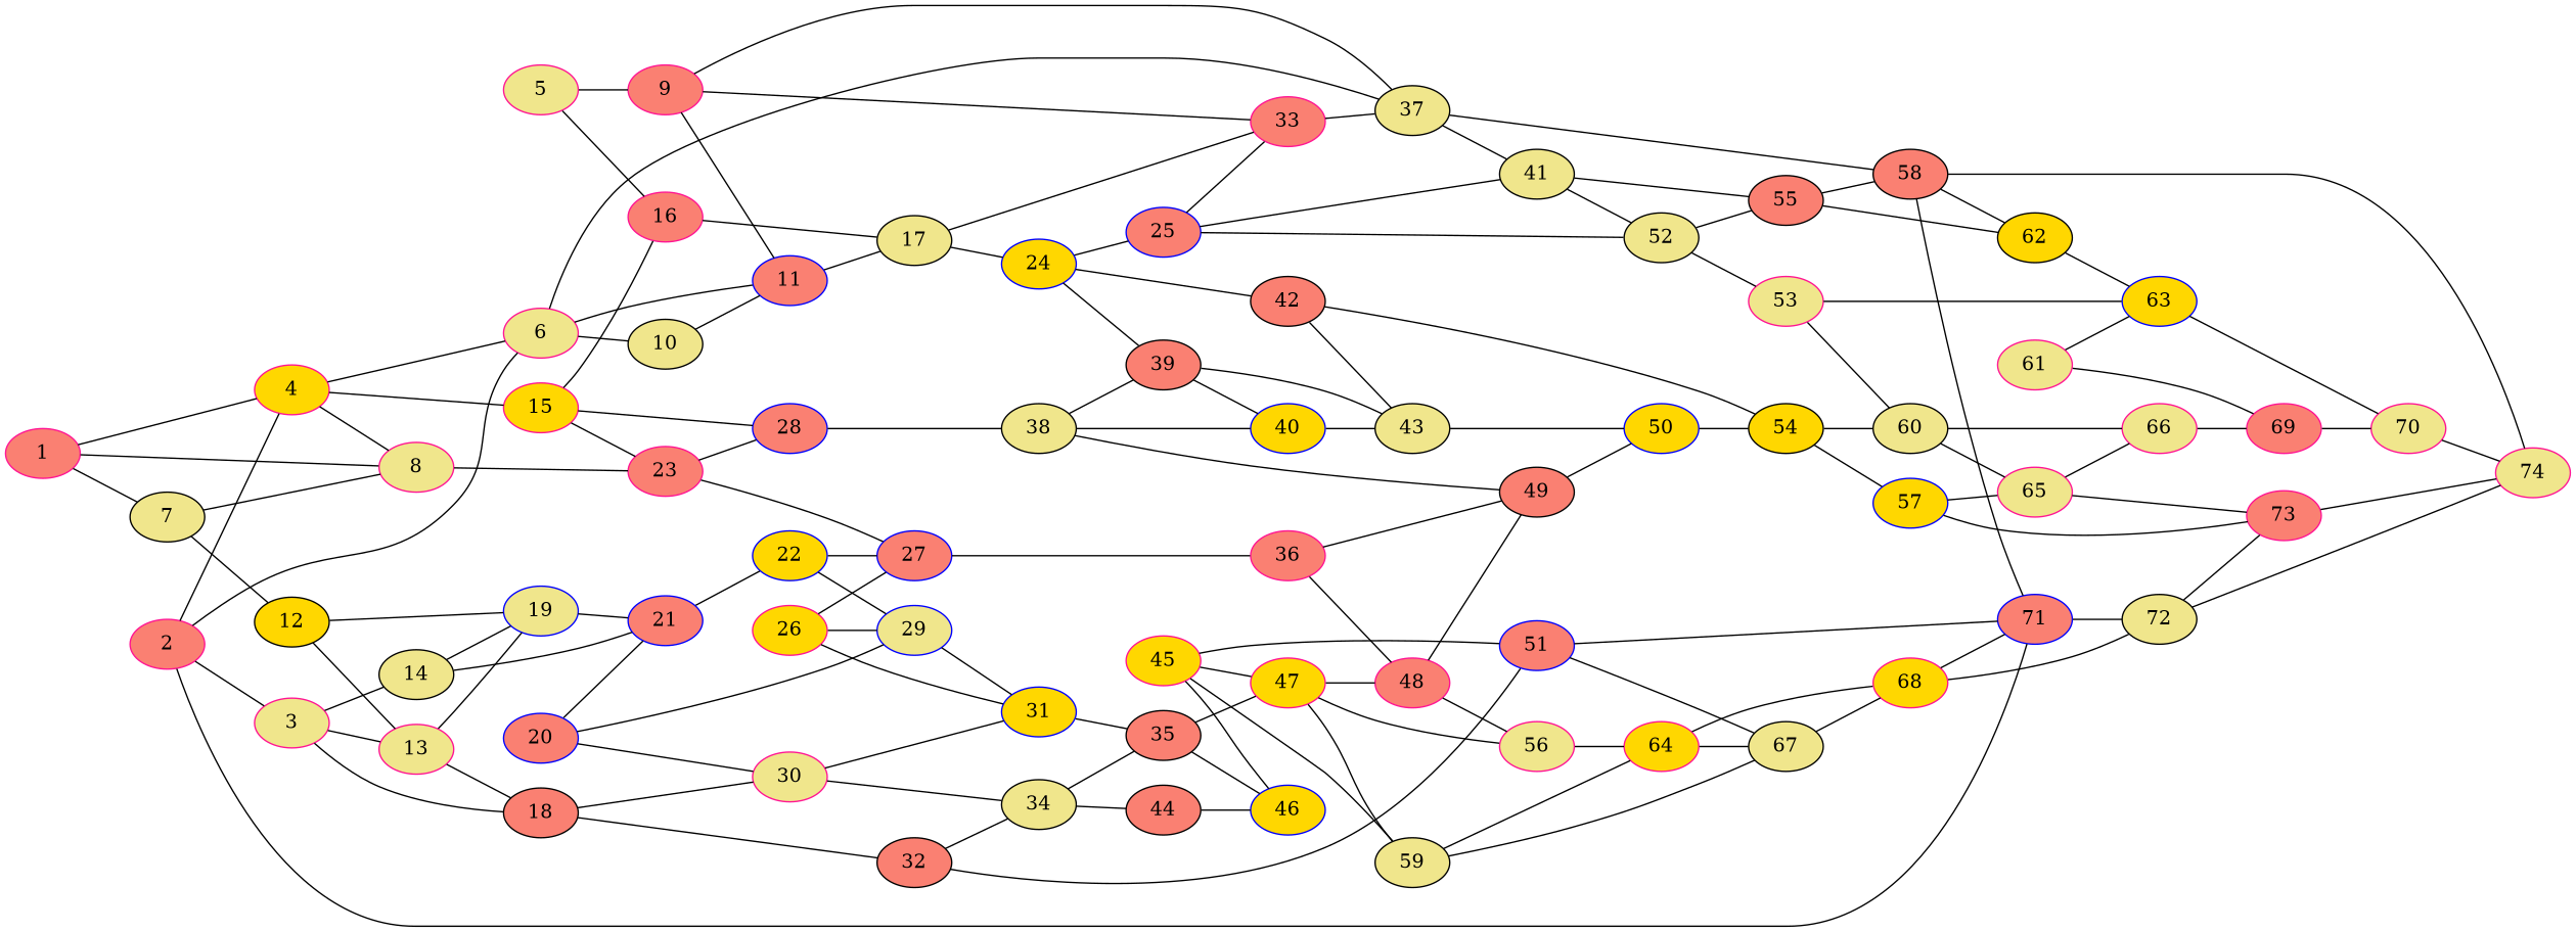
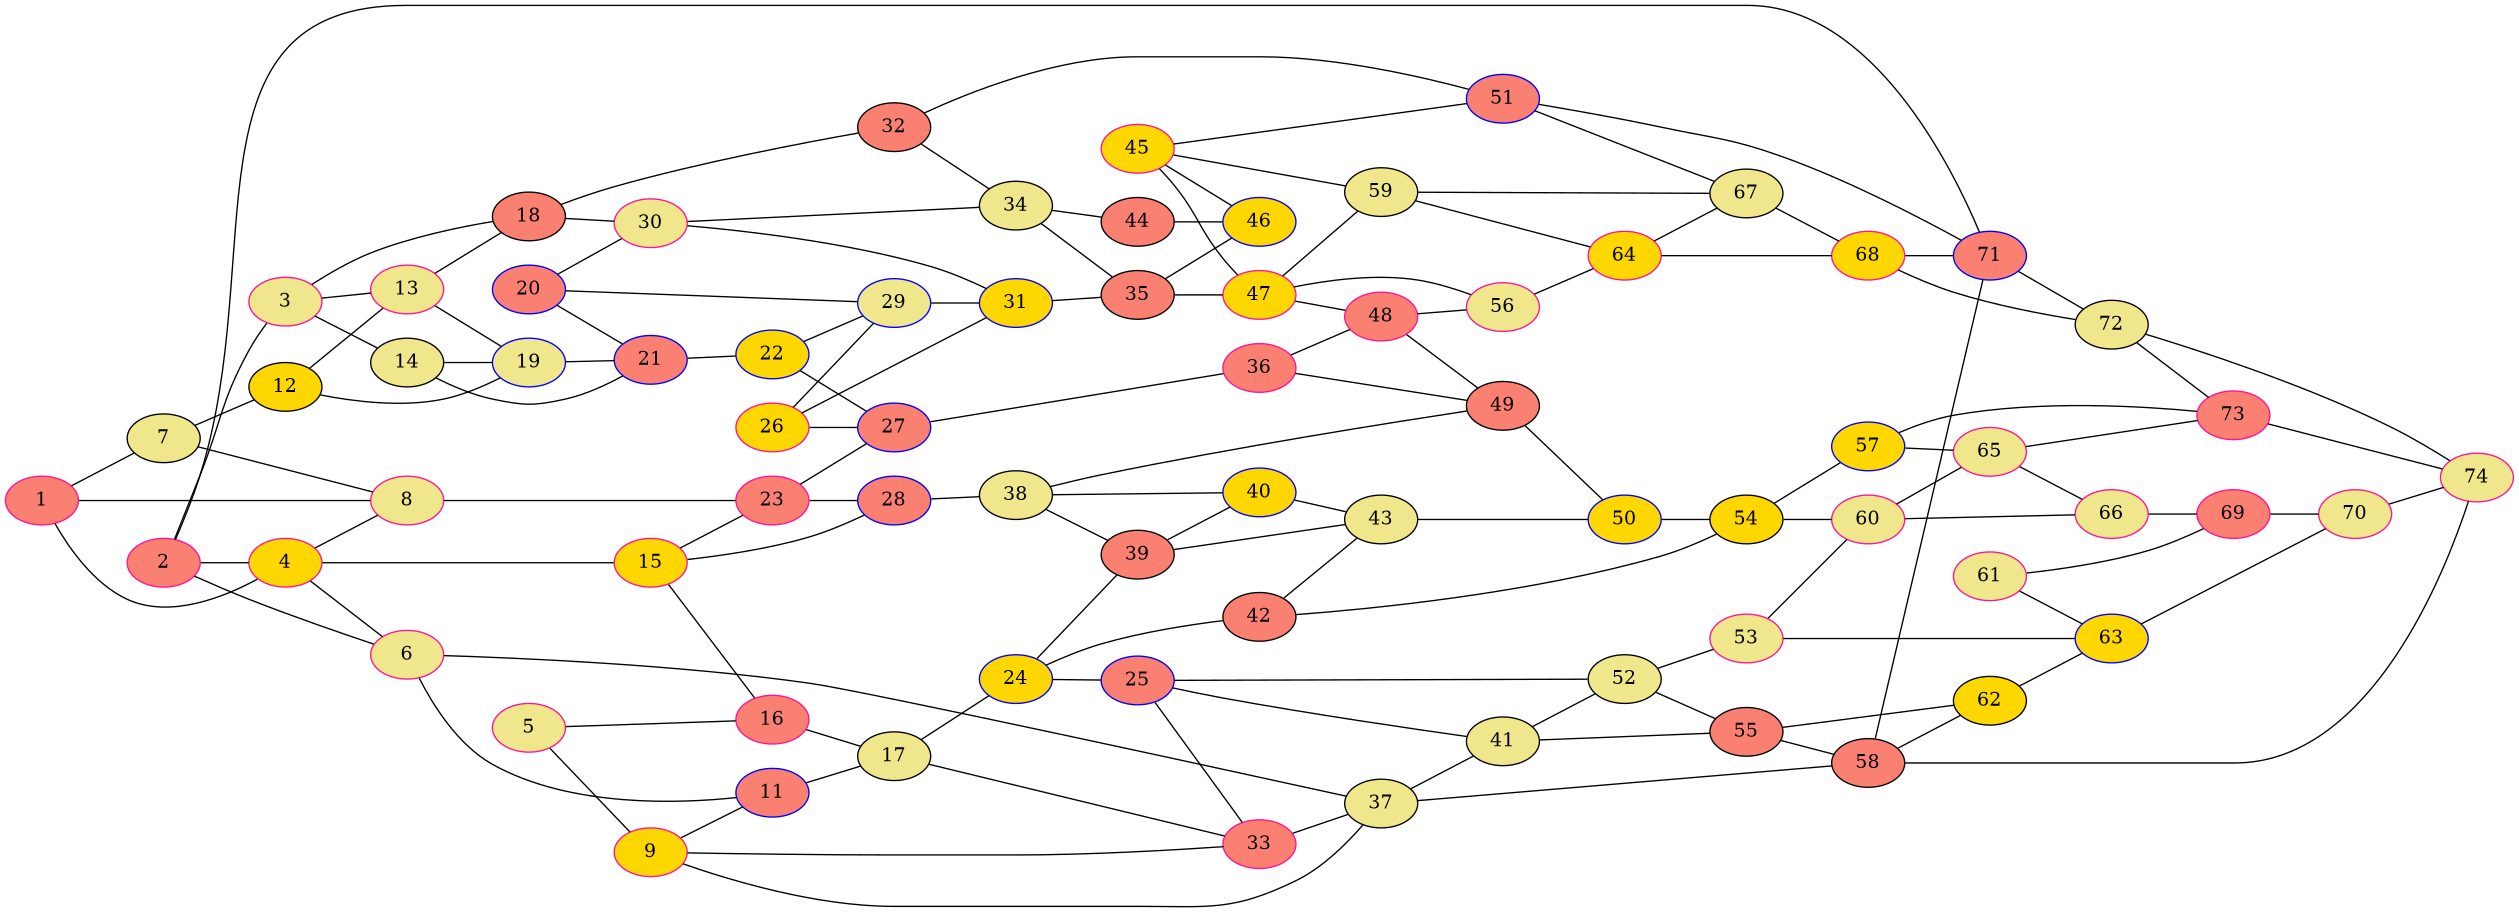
  graph {
    rankdir=LR
    node [color=deeppink fillcolor=khaki style=filled]
    edge [weight=1.0]
    1 [fillcolor=salmon]
    4 [fillcolor=gold]
    7 [color=black]
    8
    6
    15 [fillcolor=gold]
    12 [color=black fillcolor=gold]
    23 [fillcolor=salmon]
    2 [fillcolor=salmon]
    3
    71 [color=blue fillcolor=salmon]
    13
    18 [color=black fillcolor=salmon]
    14 [color=black]
-   10 [color=black]
    11 [color=blue fillcolor=salmon]
    37 [color=black]
    72 [color=black]
    19 [color=blue]
    30
    32 [color=black fillcolor=salmon]
    16 [fillcolor=salmon]
    28 [color=blue fillcolor=salmon]
    5
-   9 [fillcolor=salmon]
+   9 [fillcolor=gold]
    17 [color=black]
    41 [color=black]
    58 [color=black fillcolor=salmon]
    21 [color=blue fillcolor=salmon]
    27 [color=blue fillcolor=salmon]
    33 [fillcolor=salmon]
    24 [color=blue fillcolor=gold]
    22 [color=blue fillcolor=gold]
    38 [color=black]
    25 [color=blue fillcolor=salmon]
    39 [color=black fillcolor=salmon]
    42 [color=black fillcolor=salmon]
    31 [color=blue fillcolor=gold]
    34 [color=black]
    51 [color=blue fillcolor=salmon]
    20 [color=blue fillcolor=salmon]
    29 [color=blue]
    36 [fillcolor=salmon]
    52 [color=black]
    40 [color=blue fillcolor=gold]
    43 [color=black]
    54 [color=black fillcolor=gold]
    55 [color=black fillcolor=salmon]
    53
    26 [fillcolor=gold]
    35 [color=black fillcolor=salmon]
    48 [fillcolor=salmon]
    49 [color=black fillcolor=salmon]
    44 [color=black fillcolor=salmon]
    46 [color=blue fillcolor=gold]
    47 [fillcolor=gold]
    67 [color=black]
    59 [color=black]
    56
    50 [color=blue fillcolor=gold]
    62 [color=black fillcolor=gold]
    74
-   60 [color=black]
+   60
    57 [color=blue fillcolor=gold]
    45 [fillcolor=gold]
    64 [fillcolor=gold]
    68 [fillcolor=gold]
    63 [color=blue fillcolor=gold]
    65
    66
    70
    73 [fillcolor=salmon]
    69 [fillcolor=salmon]
    61
    1 -- 4
    1 -- 7
    1 -- 8
    4 -- 8
    4 -- 6
    4 -- 15
    7 -- 8
    7 -- 12
    8 -- 23
-   6 -- 10
    6 -- 11
    6 -- 37
    15 -- 23
    15 -- 16
    15 -- 28
    12 -- 13
    12 -- 19
    23 -- 28
    23 -- 27
    2 -- 4
    2 -- 6
    2 -- 3
    2 -- 71
    3 -- 13
    3 -- 18
    3 -- 14
    71 -- 72
    13 -- 18
    13 -- 19
    18 -- 30
    18 -- 32
    14 -- 19
    14 -- 21
-   10 -- 11
    11 -- 17
    37 -- 41
    37 -- 58
    72 -- 74
    72 -- 73
    19 -- 21
    30 -- 31
    30 -- 34
    32 -- 34
    32 -- 51
    16 -- 17
    28 -- 38
    5 -- 16
    5 -- 9 [weight=2.0]
    9 -- 11
    9 -- 37
    9 -- 33
    17 -- 33
    17 -- 24
    41 -- 52
    41 -- 55
    58 -- 71
    58 -- 62
    58 -- 74
    21 -- 22
    27 -- 36
    33 -- 37
    24 -- 25
    24 -- 39
    24 -- 42
    22 -- 27
    22 -- 29
    38 -- 39
    38 -- 40
    38 -- 49
    25 -- 41
    25 -- 33
    25 -- 52
    39 -- 40
    39 -- 43
    42 -- 43
    42 -- 54
    31 -- 35
    34 -- 35
    34 -- 44
    51 -- 71
    51 -- 67
    20 -- 30
    20 -- 21
    20 -- 29
    29 -- 31
    36 -- 48
    36 -- 49
    52 -- 55
    52 -- 53
    40 -- 43
    43 -- 50
    54 -- 60
    54 -- 57
    55 -- 58
    55 -- 62
    53 -- 60
    53 -- 63
    26 -- 27
    26 -- 31
    26 -- 29
    35 -- 46
    35 -- 47
    48 -- 49
    48 -- 56
    49 -- 50
    44 -- 46 [weight=2.0]
    47 -- 48
    47 -- 59
    47 -- 56
    67 -- 68
    59 -- 67
    59 -- 64
    56 -- 64
    50 -- 54
    62 -- 63 [weight=2.0]
    60 -- 65
    60 -- 66
    57 -- 65
    57 -- 73
    45 -- 51
    45 -- 46
    45 -- 47
    45 -- 59
    64 -- 67
    64 -- 68
    68 -- 71
    68 -- 72
    63 -- 70
    65 -- 66
    65 -- 73
    66 -- 69 [weight=2.0]
    70 -- 74
    73 -- 74
    69 -- 70
    61 -- 63 [weight=2.0]
    61 -- 69
  }
